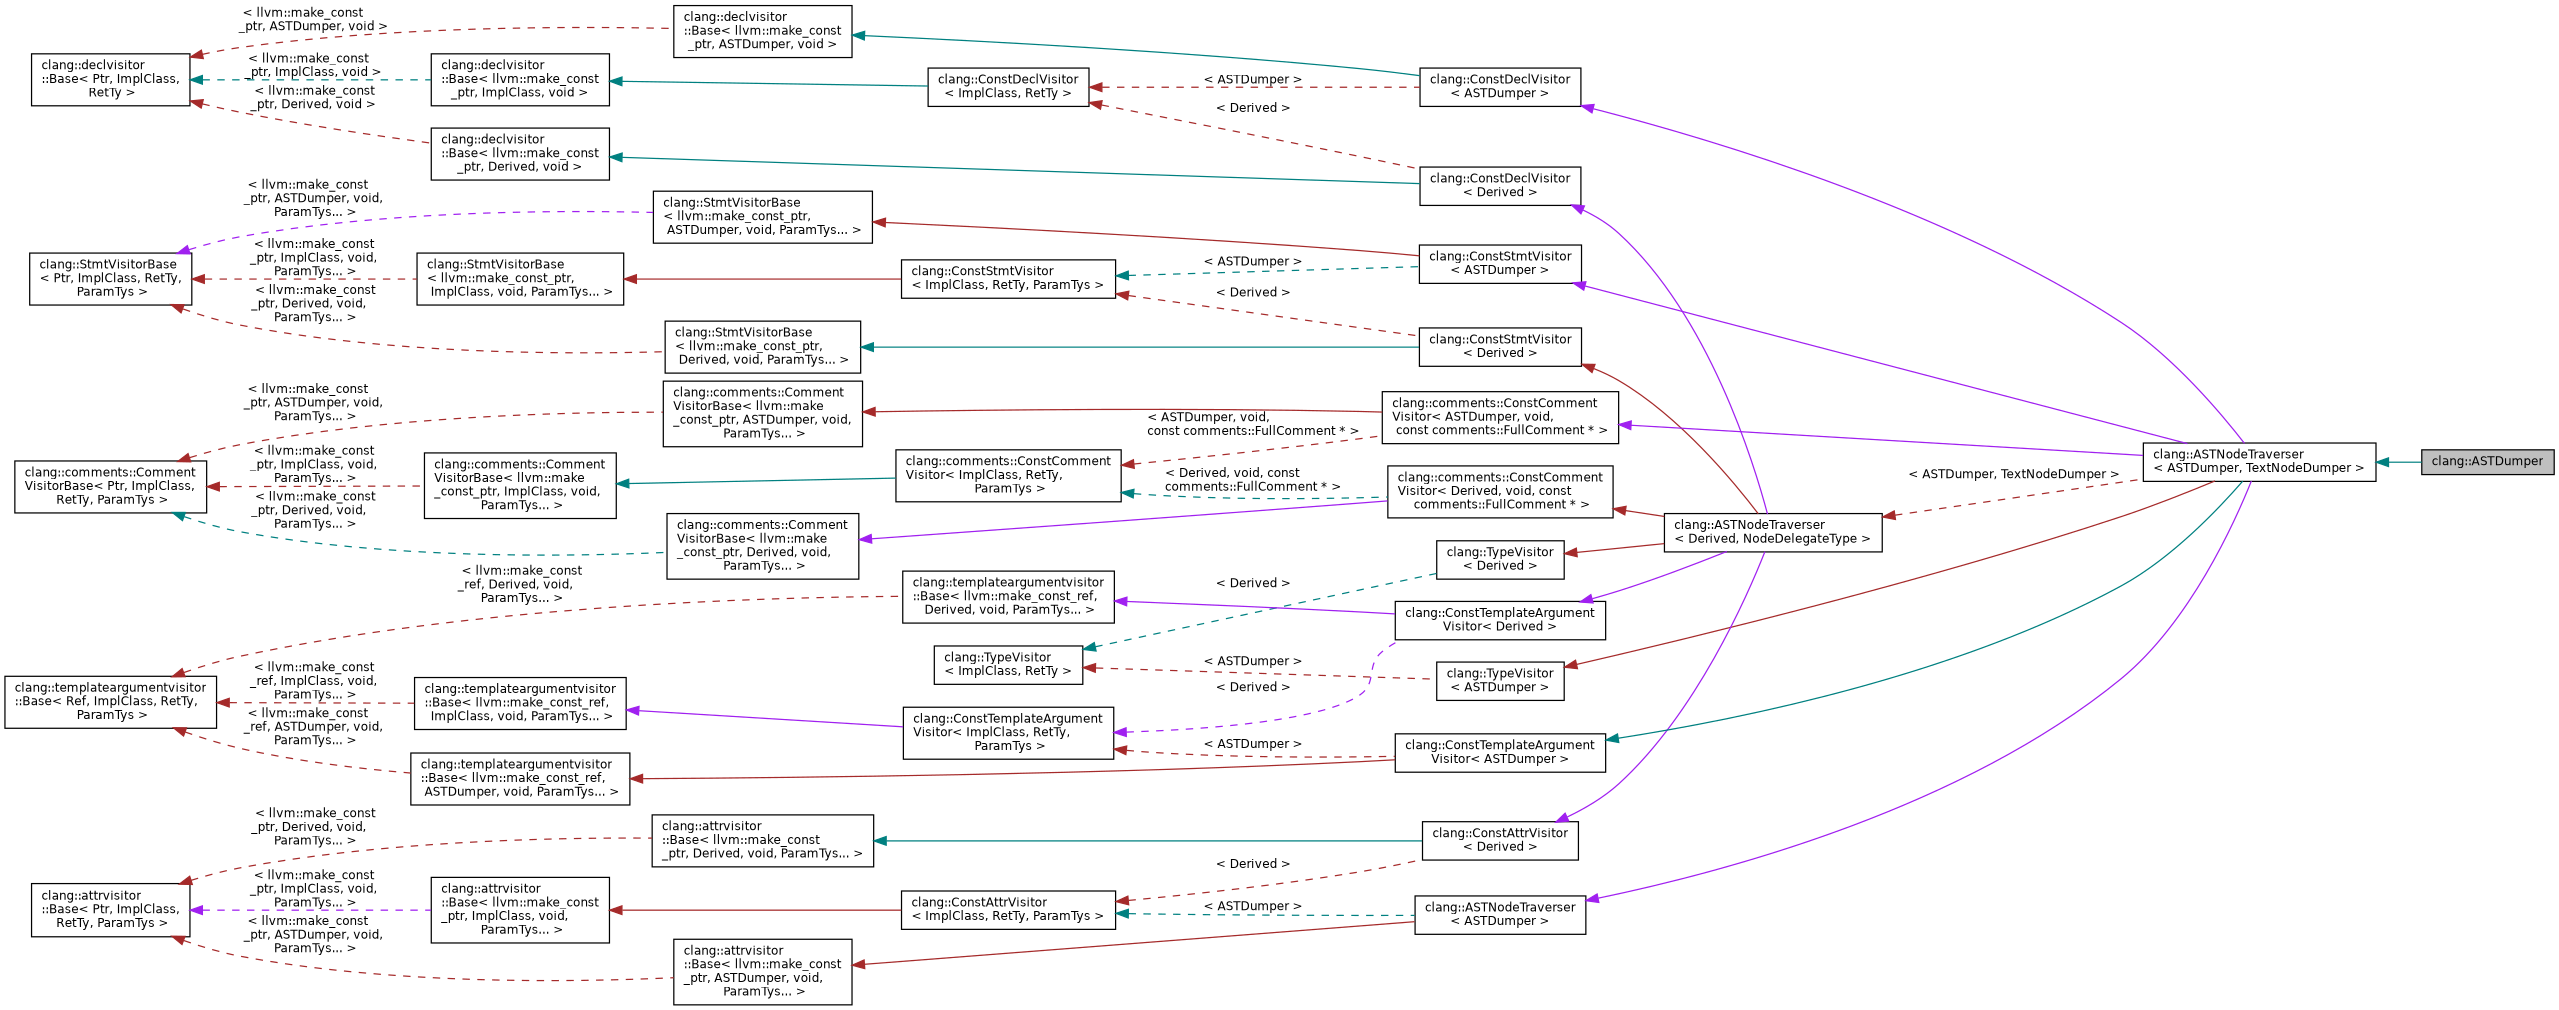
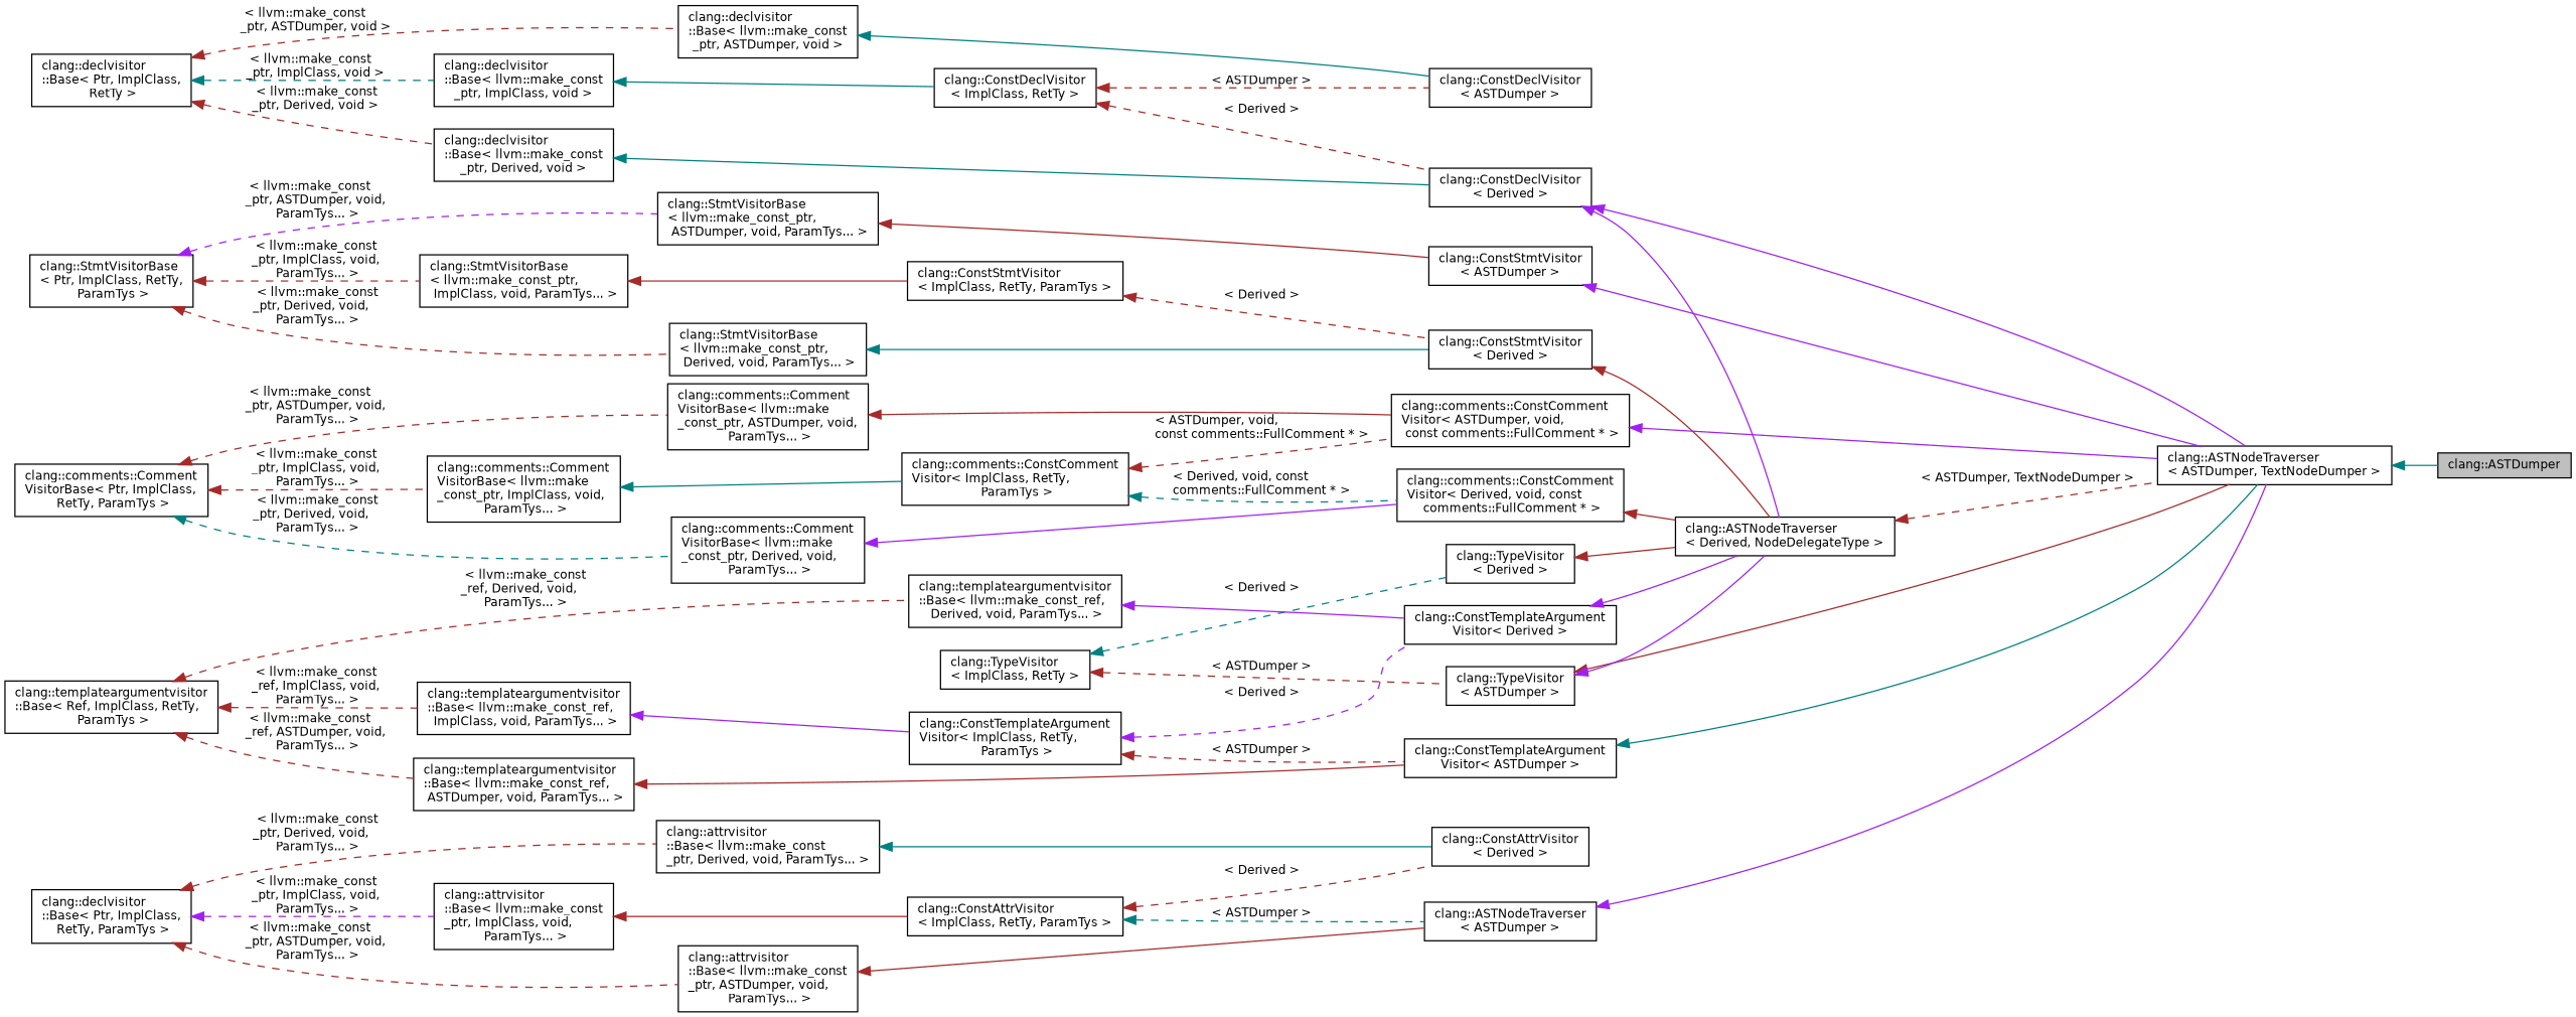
  digraph {
    rankdir=LR
    node [color=black fontname=Helvetica fontsize=10 shape=record]
    edge [color=brown dir=back fontname=Helvetica fontsize=10 labelfontname=Helvetica labelfontsize=10 style=solid]
    n1 [fillcolor=grey75 fontcolor=black height=0.2 label="clang::ASTDumper" style=filled width=0.4]
    n2 [height=0.2 label="clang::ASTNodeTraverser\l\< ASTDumper, TextNodeDumper \>" width=0.4]
    n3 [height=0.2 label="clang::ConstDeclVisitor\l\< ASTDumper \>" width=0.4]
    n4 [height=0.2 label="clang::declvisitor\l::Base\< llvm::make_const\l_ptr, ASTDumper, void \>" width=0.4]
    n5 [height=0.2 label="clang::declvisitor\l::Base\< Ptr, ImplClass,\l RetTy \>" width=0.4]
    n6 [height=0.2 label="clang::declvisitor\l::Base\< llvm::make_const\l_ptr, ImplClass, void \>" width=0.4]
    n7 [height=0.2 label="clang::declvisitor\l::Base\< llvm::make_const\l_ptr, Derived, void \>" width=0.4]
    n8 [height=0.2 label="clang::ConstDeclVisitor\l\< ImplClass, RetTy \>" width=0.4]
    n9 [height=0.2 label="clang::ConstDeclVisitor\l\< Derived \>" width=0.4]
    n10 [height=0.2 label="clang::ASTNodeTraverser\l\< Derived, NodeDelegateType \>" width=0.4]
    n11 [height=0.2 label="clang::ConstStmtVisitor\l\< ASTDumper \>" width=0.4]
    n12 [height=0.2 label="clang::StmtVisitorBase\l\< llvm::make_const_ptr,\l ASTDumper, void, ParamTys... \>" width=0.4]
    n13 [height=0.2 label="clang::StmtVisitorBase\l\< Ptr, ImplClass, RetTy,\l ParamTys \>" width=0.4]
    n14 [height=0.2 label="clang::StmtVisitorBase\l\< llvm::make_const_ptr,\l ImplClass, void, ParamTys... \>" width=0.4]
    n15 [height=0.2 label="clang::StmtVisitorBase\l\< llvm::make_const_ptr,\l Derived, void, ParamTys... \>" width=0.4]
    n16 [height=0.2 label="clang::ConstStmtVisitor\l\< ImplClass, RetTy, ParamTys \>" width=0.4]
    n17 [height=0.2 label="clang::ConstStmtVisitor\l\< Derived \>" width=0.4]
    n18 [height=0.2 label="clang::comments::ConstComment\lVisitor\< ASTDumper, void,\l const comments::FullComment * \>" width=0.4]
    n19 [height=0.2 label="clang::comments::Comment\lVisitorBase\< llvm::make\l_const_ptr, ASTDumper, void,\l ParamTys... \>" width=0.4]
    n20 [height=0.2 label="clang::comments::Comment\lVisitorBase\< Ptr, ImplClass,\l RetTy, ParamTys \>" width=0.4]
    n21 [height=0.2 label="clang::comments::Comment\lVisitorBase\< llvm::make\l_const_ptr, ImplClass, void,\l ParamTys... \>" width=0.4]
    n22 [height=0.2 label="clang::comments::Comment\lVisitorBase\< llvm::make\l_const_ptr, Derived, void,\l ParamTys... \>" width=0.4]
    n23 [height=0.2 label="clang::comments::ConstComment\lVisitor\< ImplClass, RetTy,\l ParamTys \>" width=0.4]
    n24 [height=0.2 label="clang::comments::ConstComment\lVisitor\< Derived, void, const\l comments::FullComment * \>" width=0.4]
    n25 [height=0.2 label="clang::TypeVisitor\l\< ASTDumper \>" width=0.4]
    n26 [height=0.2 label="clang::TypeVisitor\l\< ImplClass, RetTy \>" width=0.4]
    n27 [height=0.2 label="clang::TypeVisitor\l\< Derived \>" width=0.4]
    n28 [height=0.2 label="clang::ASTNodeTraverser\l\< ASTDumper \>" width=0.4]
    n29 [height=0.2 label="clang::attrvisitor\l::Base\< llvm::make_const\l_ptr, ASTDumper, void,\l ParamTys... \>" width=0.4]
-   n30 [height=0.2 label="clang::attrvisitor\l::Base\< Ptr, ImplClass,\l RetTy, ParamTys \>" width=0.4]
+   n30 [height=0.2 label="clang::declvisitor\l::Base\< Ptr, ImplClass,\l RetTy, ParamTys \>" width=0.4]
    n31 [height=0.2 label="clang::attrvisitor\l::Base\< llvm::make_const\l_ptr, ImplClass, void,\l ParamTys... \>" width=0.4]
    n32 [height=0.2 label="clang::attrvisitor\l::Base\< llvm::make_const\l_ptr, Derived, void, ParamTys... \>" width=0.4]
    n33 [height=0.2 label="clang::ConstAttrVisitor\l\< ImplClass, RetTy, ParamTys \>" width=0.4]
    n34 [height=0.2 label="clang::ConstAttrVisitor\l\< Derived \>" width=0.4]
    n35 [height=0.2 label="clang::ConstTemplateArgument\lVisitor\< ASTDumper \>" width=0.4]
    n36 [height=0.2 label="clang::templateargumentvisitor\l::Base\< llvm::make_const_ref,\l ASTDumper, void, ParamTys... \>" width=0.4]
    n37 [height=0.2 label="clang::templateargumentvisitor\l::Base\< Ref, ImplClass, RetTy,\l ParamTys \>" width=0.4]
    n38 [height=0.2 label="clang::templateargumentvisitor\l::Base\< llvm::make_const_ref,\l ImplClass, void, ParamTys... \>" width=0.4]
    n39 [height=0.2 label="clang::templateargumentvisitor\l::Base\< llvm::make_const_ref,\l Derived, void, ParamTys... \>" width=0.4]
    n40 [height=0.2 label="clang::ConstTemplateArgument\lVisitor\< ImplClass, RetTy,\l ParamTys \>" width=0.4]
    n41 [height=0.2 label="clang::ConstTemplateArgument\lVisitor\< Derived \>" width=0.4]
    n2 -> n1 [color=teal]
-   n3 -> n2 [color=purple]
+   n9 -> n2 [color=purple]
    n4 -> n3 [color=teal]
    n5 -> n4 [label=" \< llvm::make_const\l_ptr, ASTDumper, void \>" style=dashed]
    n5 -> n6 [color=teal label=" \< llvm::make_const\l_ptr, ImplClass, void \>" style=dashed]
    n5 -> n7 [label=" \< llvm::make_const\l_ptr, Derived, void \>" style=dashed]
    n6 -> n8 [color=teal]
    n7 -> n9 [color=teal]
    n8 -> n3 [label=" \< ASTDumper \>" style=dashed]
    n8 -> n9 [label=" \< Derived \>" style=dashed]
    n9 -> n10 [color=purple]
    n10 -> n2 [label=" \< ASTDumper, TextNodeDumper \>" style=dashed]
    n11 -> n2 [color=purple]
    n12 -> n11
    n13 -> n12 [color=purple label=" \< llvm::make_const\l_ptr, ASTDumper, void,\l ParamTys... \>" style=dashed]
    n13 -> n14 [label=" \< llvm::make_const\l_ptr, ImplClass, void,\l ParamTys... \>" style=dashed]
    n13 -> n15 [label=" \< llvm::make_const\l_ptr, Derived, void,\l ParamTys... \>" style=dashed]
    n14 -> n16
    n15 -> n17 [color=teal]
-   n16 -> n11 [color=teal label=" \< ASTDumper \>" style=dashed]
    n16 -> n17 [label=" \< Derived \>" style=dashed]
    n17 -> n10
    n18 -> n2 [color=purple]
    n19 -> n18
    n20 -> n19 [label=" \< llvm::make_const\l_ptr, ASTDumper, void,\l ParamTys... \>" style=dashed]
    n20 -> n21 [label=" \< llvm::make_const\l_ptr, ImplClass, void,\l ParamTys... \>" style=dashed]
    n20 -> n22 [color=teal label=" \< llvm::make_const\l_ptr, Derived, void,\l ParamTys... \>" style=dashed]
    n21 -> n23 [color=teal]
    n22 -> n24 [color=purple]
    n23 -> n18 [label=" \< ASTDumper, void,\l const comments::FullComment * \>" style=dashed]
    n23 -> n24 [color=teal label=" \< Derived, void, const\l comments::FullComment * \>" style=dashed]
    n24 -> n10
    n25 -> n2
    n26 -> n25 [label=" \< ASTDumper \>" style=dashed]
    n26 -> n27 [color=teal label=" \< Derived \>" style=dashed]
    n27 -> n10
    n28 -> n2 [color=purple]
    n29 -> n28
    n30 -> n29 [label=" \< llvm::make_const\l_ptr, ASTDumper, void,\l ParamTys... \>" style=dashed]
    n30 -> n31 [color=purple label=" \< llvm::make_const\l_ptr, ImplClass, void,\l ParamTys... \>" style=dashed]
    n30 -> n32 [label=" \< llvm::make_const\l_ptr, Derived, void,\l ParamTys... \>" style=dashed]
    n31 -> n33
    n32 -> n34 [color=teal]
    n33 -> n28 [color=teal label=" \< ASTDumper \>" style=dashed]
    n33 -> n34 [label=" \< Derived \>" style=dashed]
-   n34 -> n10 [color=purple]
+   n25 -> n10 [color=purple]
    n35 -> n2 [color=teal]
    n36 -> n35
    n37 -> n36 [label=" \< llvm::make_const\l_ref, ASTDumper, void,\l ParamTys... \>" style=dashed]
    n37 -> n38 [label=" \< llvm::make_const\l_ref, ImplClass, void,\l ParamTys... \>" style=dashed]
    n37 -> n39 [label=" \< llvm::make_const\l_ref, Derived, void,\l ParamTys... \>" style=dashed]
    n38 -> n40 [color=purple]
    n39 -> n41 [color=purple]
    n40 -> n35 [label=" \< ASTDumper \>" style=dashed]
    n40 -> n41 [color=purple label=" \< Derived \>" style=dashed]
    n41 -> n10 [color=purple]
  }
